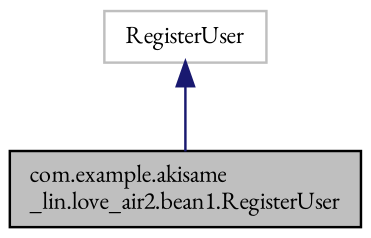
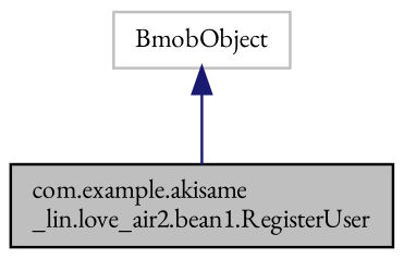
  digraph {
    fontname="EB Garamond"
    node [fontname="EB Garamond" fontsize=10 shape=record style=filled]
    n1 [color=black fillcolor=grey75 fontcolor=black height=0.2 label="com.example.akisame\l_lin.love_air2.bean1.RegisterUser" width=0.4]
-   n2 [color=grey75 fillcolor=white height=0.2 label=RegisterUser width=0.4]
+   n2 [color=grey75 fillcolor=white height=0.2 label=BmobObject width=0.4]
    n2 -> n1 [color=midnightblue dir=back fontname="EB Garamond" fontsize=10 labelfontname=Helvetica labelfontsize=10 style=solid]
  }
